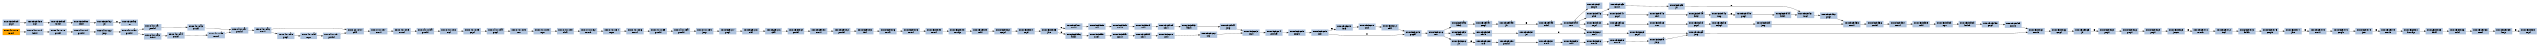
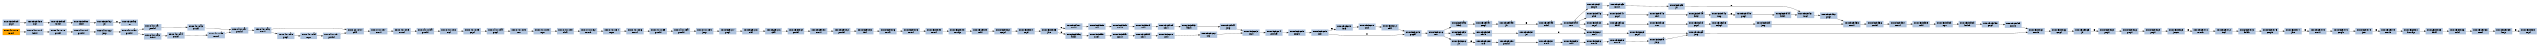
  strict digraph {
    rankdir=LR
    node [color=lightsteelblue fillcolor=lightsteelblue shape=rectangle style=filled]
    edge [color="#000000"]
    n1 [label="0x004010e6\nmovl"]
    n2 [label="0x004010e9\npushl"]
    n3 [label="0x004010ea\npushl"]
    n4 [label="0x004010eb\njmp"]
    n5 [label="0x004010a4\npushl"]
    n6 [label="0x004010a5\nmovl"]
    n7 [label="0x004010a7\npushl"]
    n8 [label="0x004010ac\nmovl"]
    n9 [label="0x005c9cf3\nmovl"]
    n10 [label="0x005c9cf5\njb"]
    n11 [label="0x005c9d51\nincl"]
    n12 [label="0x005c9d52\npopl"]
    n13 [label="0x005c9d88\nstosl"]
    n14 [label="0x005c9d89\nloop"]
    n15 [label="0x005c9d8b\npopl"]
    n16 [label="0x005c9d6c\npopl"]
    n17 [label="0x005c9d6d\npopl"]
    n18 [label="0x005c9d6e\njecxz"]
    n19 [label="0x005c9d70\nmovb"]
    n20 [label="0x005c9cbf\njmp"]
    n21 [label="0x005c9d53\nmovl"]
    n22 [label="0x005c9d56\npushl"]
    n23 [label="0x005c9d57\nmovl"]
    n24 [label="0x005c9c9a\njmp"]
    n25 [label="0x005c9c6a\njmp"]
    n26 [label="0x005c9d61\nstosb"]
    n27 [label="0x005c9d62\ncmpl"]
    n28 [label="0x004010e4\nrepz"]
    n29 [label="0x005c9c90\npushl"]
    n30 [label="0x005c9c91\nmovl"]
    n31 [label="0x005c9c93\nsubl"]
    n32 [label="0x005c9c96\nmovb"]
    n33 [label="0x005c9d65\njb"]
    n34 [label="0x005c9d6b\npopl"]
    n35 [label="0x005c9bd0\nmovl"]
    n36 [label="0x005c9bd2\npushl"]
    n37 [label="0x005c9bd3\nshrl"]
    n38 [label="0x005c9bd6\nmull"]
    n39 [label="0x005c9d90\ntestl"]
    n40 [label="0x005c9d92\nje"]
    n41 [label="0x005c9db3\nret"]
    n42 [label="0x005c9bdf\nsubl"]
    n43 [label="0x005c9be2\ncmpl"]
    n44 [label="0x005c9be4\npopl"]
    n45 [label="0x005c9be5\njbe"]
    n46 [label="0x005c9d72\nincl"]
    n47 [label="0x004010e2\nmovb"]
    n48 [label="0x005c9d4c\nloop"]
    n49 [label="0x005c9d4e\npopl"]
    n50 [label="0x005c9d4f\naddl"]
    n51 [label="0x005c9d46\ncltd"]
    n52 [label="0x005c9d47\npopl"]
    n53 [label="0x005c9d48\nshrl"]
    n54 [label="0x005c9d4a\nadcl"]
    n55 [label="0x005c9c98\nmovb"]
    n56 [label="0x005c9d5f\nmovb"]
    n57 [label="0x005c9c0b\nincl"]
    n58 [label="0x005c9c0e\nshll"]
    n59 [label="0x005c9c12\nshll"]
    n60 [label="0x005c9c15\npopfl"]
    n61 [label="0x005c9d7f\nmovb"]
    n62 [label="0x005c9d81\nbswap"]
    n63 [label="0x005c9d83\naddl"]
    n64 [label="0x005c9d86\nsubl"]
    n65 [label="0x005c9be7\nmovl"]
    n66 [label="0x005c9bf6\naddl"]
    n67 [label="0x005c9be9\nxorl"]
    n68 [label="0x005c9bf9\nsubl"]
    n69 [label="0x005c9beb\nmovb"]
    n70 [label="0x005c9bfb\nmovl"]
    n71 [label="0x004010af\nrepz"]
    n72 [label="0x004010b1\npushl"]
    n73 [label="0x004010b4\ncall"]
    n74 [label="0x004010b7\nmovl"]
    n75 [label="0x005c9cbd\npopl"]
    n76 [label="0x005c9cbe\nxchgl"]
    n77 [label="0x004010da\npopl"]
    n78 [label="0x004010db\nret"]
    n79 [label="0x004010dd\nrepz"]
    n80 [label="0x004010df\nshll"]
    n81 [label="0x005c9d59\nsubl"]
    n82 [label="0x005c9d5b\nrepz"]
    n83 [label="0x005c9d5d\nlodsb"]
    n84 [label="0x005c9d5e\npopl"]
    n85 [label="0x004010b9\nstosl"]
    n86 [label="0x005c9bfd\nshrl"]
    n87 [label="0x005c9c00\nsubl"]
    n88 [label="0x005c9c02\nstc"]
    n89 [label="0x005c9c03\npopl"]
    n90 [label="0x005c9c04\npushfl"]
    n91 [label="0x005c9c67\nxorl"]
    n92 [label="0x005c9c69\npopl"]
    n93 [label="0x005c9bd8\nmovl"]
    n94 [label="0x005c9bdb\nmovl"]
    n95 [label="0x005c9bdd\nbswap"]
    n96 [label="0x005c9c18\nleal"]
    n97 [label="0x005c9c1c\ncall"]
    n98 [label="0x005c9bcf\npushl"]
    n99 [label="0x00401022\njmp"]
    n100 [label="0x004010a0\npushl"]
    n101 [label="0x004010a1\npushl"]
    n102 [label="0x004010a3\nlodsl"]
    n103 [label="0x004010a2\npushl"]
    n104 [label="0x0040101d\nlodsl"]
    n105 [label="0x0040101e\npushl"]
    n106 [label="0x0040101f\npushl"]
    n107 [label="0x005c9bcc\naddl"]
    n108 [label="0x005c9bce\nret"]
    n109 [label="0x005c9bed\nsubl"]
    n110 [label="0x005c9c05\ncmpb"]
    n111 [label="0x005c9c09\njne"]
    n112 [label="0x005c9d8f\nlodsl"]
    n113 [label="0x005c9bf4\njmp"]
    n114 [label="0x004010ae\npopl"]
    n115 [label="0x005c9bef\nshrl"]
    n116 [label="0x005c9bf2\naddl"]
    n117 [label="0x005c9bab\nsubl"]
    n118 [label="0x005c9bad\nret"]
    n119 [label="0x005c9cf1\ncmpb"]
    n120 [label="0x005c9bcb\npopl"]
    n121 [label="0x005c9c17\npopl"]
    n122 [label="0x005c9d79\nmovl"]
    n123 [label="0x005c9d7b\ncmpb"]
    n124 [label="0x005c9d7d\njne"]
    n125 [label="0x004010ba\npushl"]
    n126 [color=lightgrey fillcolor=orange label="0x00401018\nmovl"]
    n127 [label="0x005c9d73\naddb"]
    n128 [label="0x005c9d75\ncmpb"]
    n129 [label="0x005c9d77\njae"]
    n130 [label="0x005c9c16\nret"]
    n131 [label="0x005c9c8e\norb"]
    n132 [label="0x005c9d8e\nincl"]
    n133 [label="0x005c9ba5\nadcl"]
    n134 [label="0x005c9c8c\njb"]
    n135 [label="0x005c9c53\nadcb"]
    n136 [label="0x005c9ba7\ncmpl"]
    n137 [label="0x005c9c55\nshrb"]
    n138 [label="0x005c9c57\nje"]
    n139 [label="0x005c9ba9\njb"]
    n140 [label="0x004010d8\nincl"]
    n141 [label="0x004010d9\npopl"]
    n142 [label="0x005c9d8d\npopl"]
    n1 -> n2
    n2 -> n3
    n3 -> n4
    n4 -> n121
    n5 -> n6
    n6 -> n7
    n7 -> n8
    n8 -> n73
    n8 -> n114
    n9 -> n10
    n10 -> n11 [label=T]
    n11 -> n12
    n12 -> n21
    n13 -> n14
    n14 -> n15 [label=F]
    n16 -> n17
    n17 -> n18
    n18 -> n19 [label=F]
    n19 -> n46
    n20 -> n21
    n21 -> n22
    n22 -> n23
    n23 -> n81
    n24 -> n25
    n25 -> n26
    n26 -> n27
    n27 -> n33
    n28 -> n1
    n29 -> n30
    n30 -> n31
    n31 -> n32
    n32 -> n55
    n33 -> n34 [label=F]
    n34 -> n16
    n35 -> n36
    n36 -> n37
    n37 -> n38
    n38 -> n93
    n39 -> n40
    n40 -> n41 [label=T]
    n42 -> n43
    n43 -> n44
    n44 -> n45
    n45 -> n65 [label=T]
    n45 -> n66 [label=T]
    n46 -> n127
    n47 -> n28
    n48 -> n49 [label=F]
    n49 -> n50
    n50 -> n11
    n51 -> n52
    n52 -> n53
    n53 -> n54
    n54 -> n48
    n55 -> n24
    n56 -> n26
    n57 -> n58
    n58 -> n59
    n59 -> n60
    n60 -> n130
    n61 -> n62
    n62 -> n63
    n63 -> n64
    n64 -> n13
    n65 -> n67
    n66 -> n68
    n67 -> n69
    n68 -> n70
    n69 -> n109
    n70 -> n86
    n71 -> n72
    n72 -> n73
    n73 -> n74
    n74 -> n85
    n75 -> n76
    n76 -> n20
    n77 -> n78
    n78 -> n79
    n79 -> n80
    n80 -> n47
    n81 -> n82
    n82 -> n83
    n83 -> n84
    n84 -> n56
    n85 -> n125
    n86 -> n87
    n87 -> n88
    n88 -> n89
    n89 -> n90
    n90 -> n110
    n91 -> n92
    n92 -> n25
    n93 -> n94
    n94 -> n95
    n95 -> n42
    n96 -> n97
    n97 -> n98
    n98 -> n35
    n99 -> n100
    n100 -> n101
    n100 -> n102
    n101 -> n103
    n102 -> n5
    n103 -> n7
    n104 -> n105
    n105 -> n106
    n106 -> n99
    n107 -> n108
    n108 -> n75
    n109 -> n115
    n110 -> n111
    n111 -> n57 [label=F]
    n111 -> n60 [label=T]
    n112 -> n39
    n113 -> n89
    n114 -> n71
    n115 -> n116
    n116 -> n113
    n117 -> n118
    n118 -> n51
    n118 -> n91
    n118 -> n119
    n118 -> n120
-   n51 -> n9
+   n119 -> n9
    n120 -> n107
    n121 -> n96
    n122 -> n123
    n123 -> n124
    n124 -> n61 [label=F]
    n125 -> n140
    n126 -> n104
    n127 -> n128
    n128 -> n129
    n129 -> n122 [label=F]
    n130 -> n133
    n130 -> n134
    n130 -> n135
    n131 -> n29
    n132 -> n112
    n133 -> n136
    n134 -> n131 [label=F]
    n135 -> n137
    n136 -> n139
    n137 -> n138
    n138 -> n91 [label=T]
    n139 -> n117 [label=F]
    n140 -> n141
    n141 -> n77
    n142 -> n132
  }
